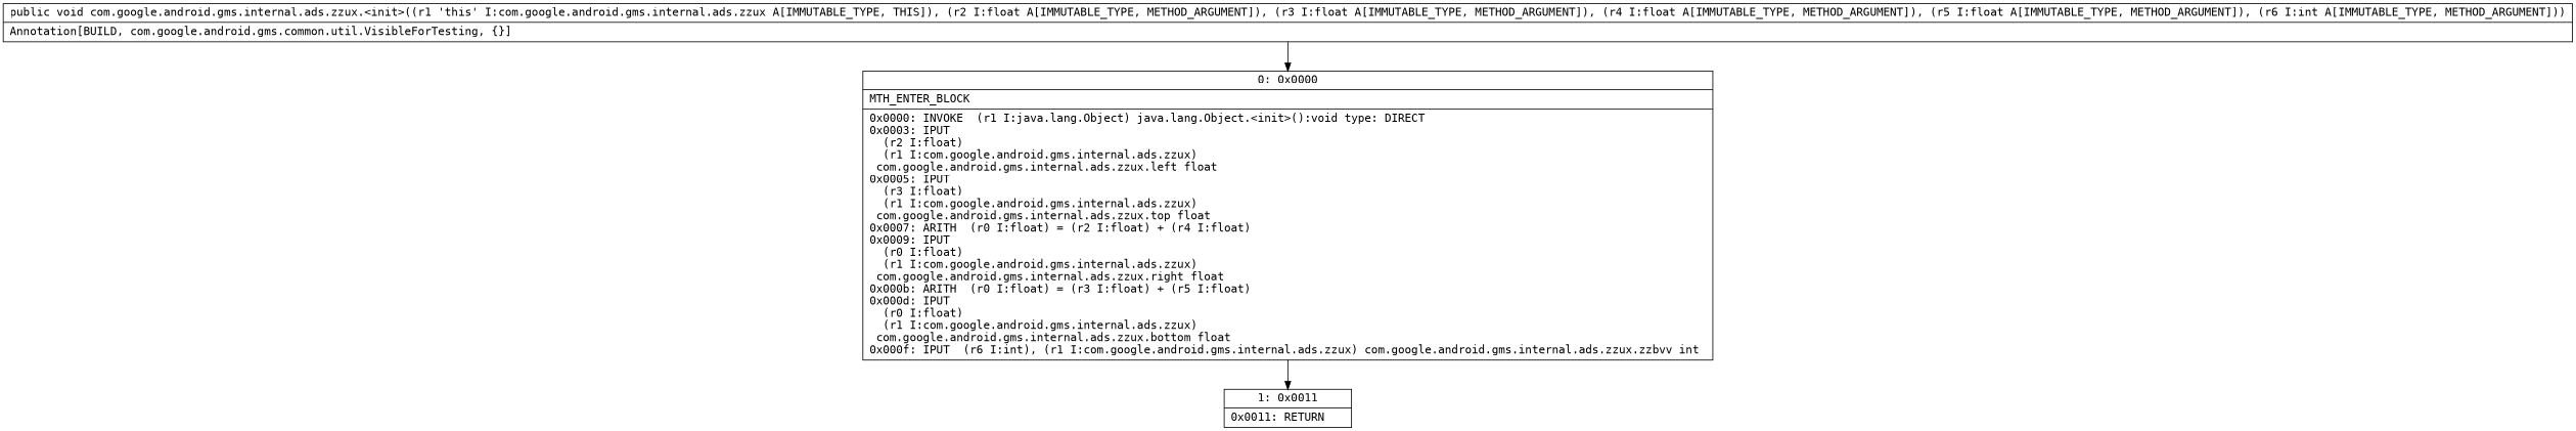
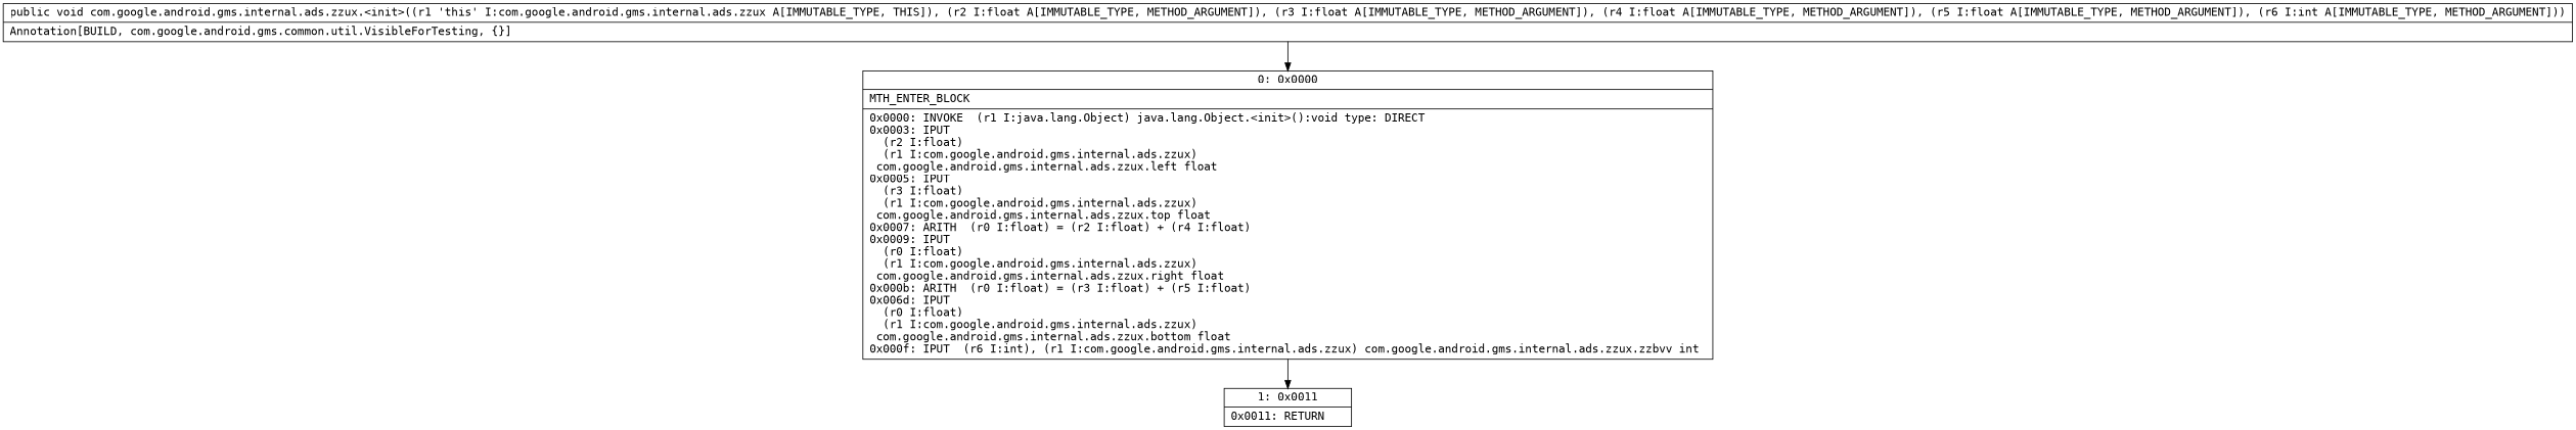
  digraph {
    fontname="DejaVu Sans Mono"
    node [shape=record fontname="DejaVu Sans Mono"]
    edge [fontname="DejaVu Sans Mono"]
-   n1 [label="{0\:\ 0x0000|MTH_ENTER_BLOCK\l|0x0000: INVOKE  (r1 I:java.lang.Object) java.lang.Object.\<init\>():void type: DIRECT \l0x0003: IPUT  \l  (r2 I:float)\l  (r1 I:com.google.android.gms.internal.ads.zzux)\l com.google.android.gms.internal.ads.zzux.left float \l0x0005: IPUT  \l  (r3 I:float)\l  (r1 I:com.google.android.gms.internal.ads.zzux)\l com.google.android.gms.internal.ads.zzux.top float \l0x0007: ARITH  (r0 I:float) = (r2 I:float) + (r4 I:float) \l0x0009: IPUT  \l  (r0 I:float)\l  (r1 I:com.google.android.gms.internal.ads.zzux)\l com.google.android.gms.internal.ads.zzux.right float \l0x000b: ARITH  (r0 I:float) = (r3 I:float) + (r5 I:float) \l0x000d: IPUT  \l  (r0 I:float)\l  (r1 I:com.google.android.gms.internal.ads.zzux)\l com.google.android.gms.internal.ads.zzux.bottom float \l0x000f: IPUT  (r6 I:int), (r1 I:com.google.android.gms.internal.ads.zzux) com.google.android.gms.internal.ads.zzux.zzbvv int \l}"]
+   n1 [label="{0\:\ 0x0000|MTH_ENTER_BLOCK\l|0x0000: INVOKE  (r1 I:java.lang.Object) java.lang.Object.\<init\>():void type: DIRECT \l0x0003: IPUT  \l  (r2 I:float)\l  (r1 I:com.google.android.gms.internal.ads.zzux)\l com.google.android.gms.internal.ads.zzux.left float \l0x0005: IPUT  \l  (r3 I:float)\l  (r1 I:com.google.android.gms.internal.ads.zzux)\l com.google.android.gms.internal.ads.zzux.top float \l0x0007: ARITH  (r0 I:float) = (r2 I:float) + (r4 I:float) \l0x0009: IPUT  \l  (r0 I:float)\l  (r1 I:com.google.android.gms.internal.ads.zzux)\l com.google.android.gms.internal.ads.zzux.right float \l0x000b: ARITH  (r0 I:float) = (r3 I:float) + (r5 I:float) \l0x006d: IPUT  \l  (r0 I:float)\l  (r1 I:com.google.android.gms.internal.ads.zzux)\l com.google.android.gms.internal.ads.zzux.bottom float \l0x000f: IPUT  (r6 I:int), (r1 I:com.google.android.gms.internal.ads.zzux) com.google.android.gms.internal.ads.zzux.zzbvv int \l}"]
    n2 [label="{1\:\ 0x0011|0x0011: RETURN   \l}"]
    n3 [label="{public void com.google.android.gms.internal.ads.zzux.\<init\>((r1 'this' I:com.google.android.gms.internal.ads.zzux A[IMMUTABLE_TYPE, THIS]), (r2 I:float A[IMMUTABLE_TYPE, METHOD_ARGUMENT]), (r3 I:float A[IMMUTABLE_TYPE, METHOD_ARGUMENT]), (r4 I:float A[IMMUTABLE_TYPE, METHOD_ARGUMENT]), (r5 I:float A[IMMUTABLE_TYPE, METHOD_ARGUMENT]), (r6 I:int A[IMMUTABLE_TYPE, METHOD_ARGUMENT]))  | Annotation[BUILD, com.google.android.gms.common.util.VisibleForTesting, \{\}]\l}"]
    n1 -> n2
    n3 -> n1
  }
